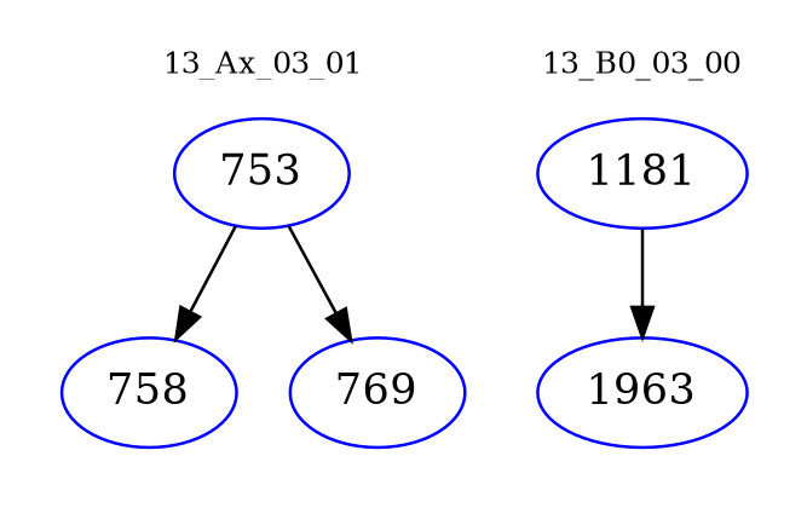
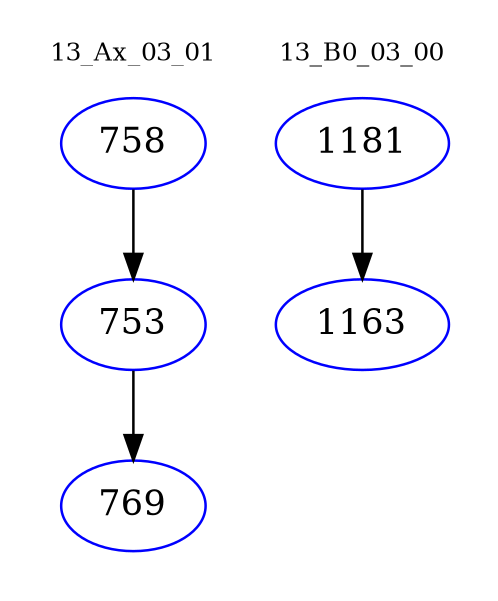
  digraph {
    node [color=blue]
    edge [color=black]
    n1 [label=753]
    n2 [label=758]
    n3 [label=769]
    n4 [label=1181]
-   n5 [label=1963]
+   n5 [label=1163]
    subgraph cluster_1 {
      color=white
      fontsize=10
      label="13_Ax_03_01"
      n1
      n2
      n3
    }
    subgraph cluster_2 {
      color=white
      fontsize=10
      label="13_B0_03_00"
      n4
      n5
    }
-   n1 -> n2
+   n2 -> n1
    n1 -> n3
    n4 -> n5
  }
